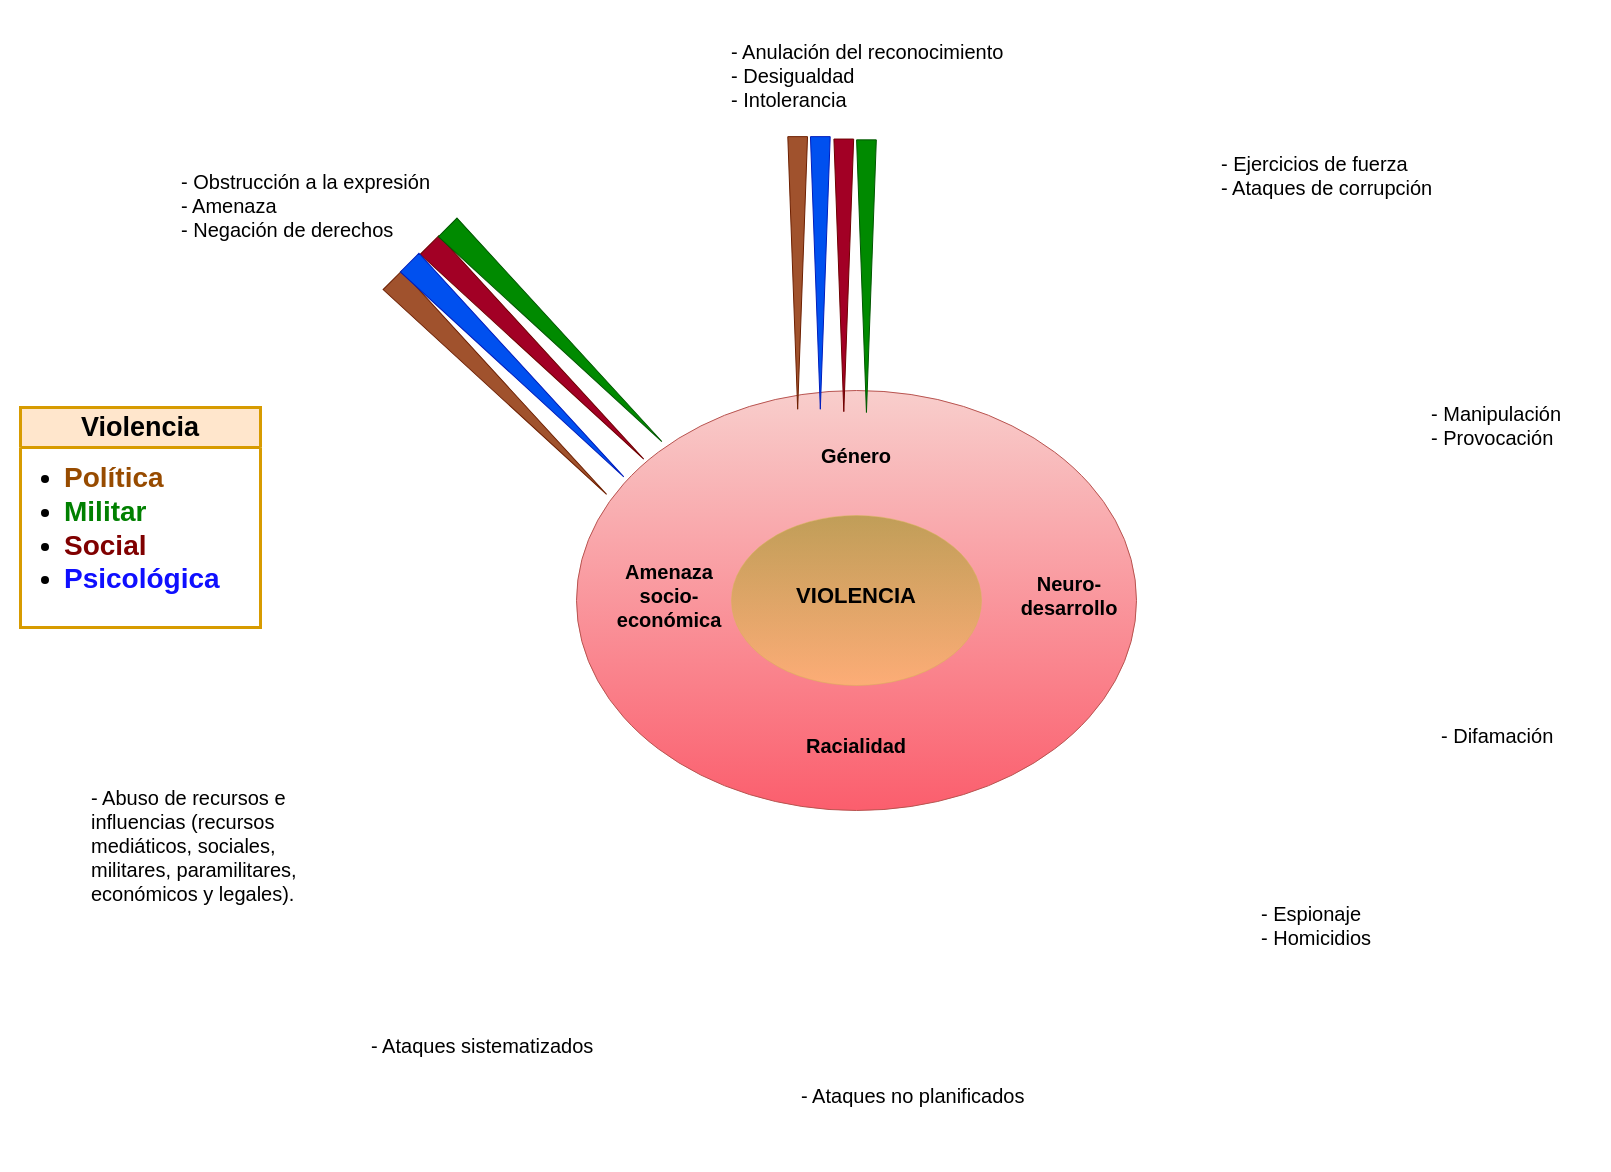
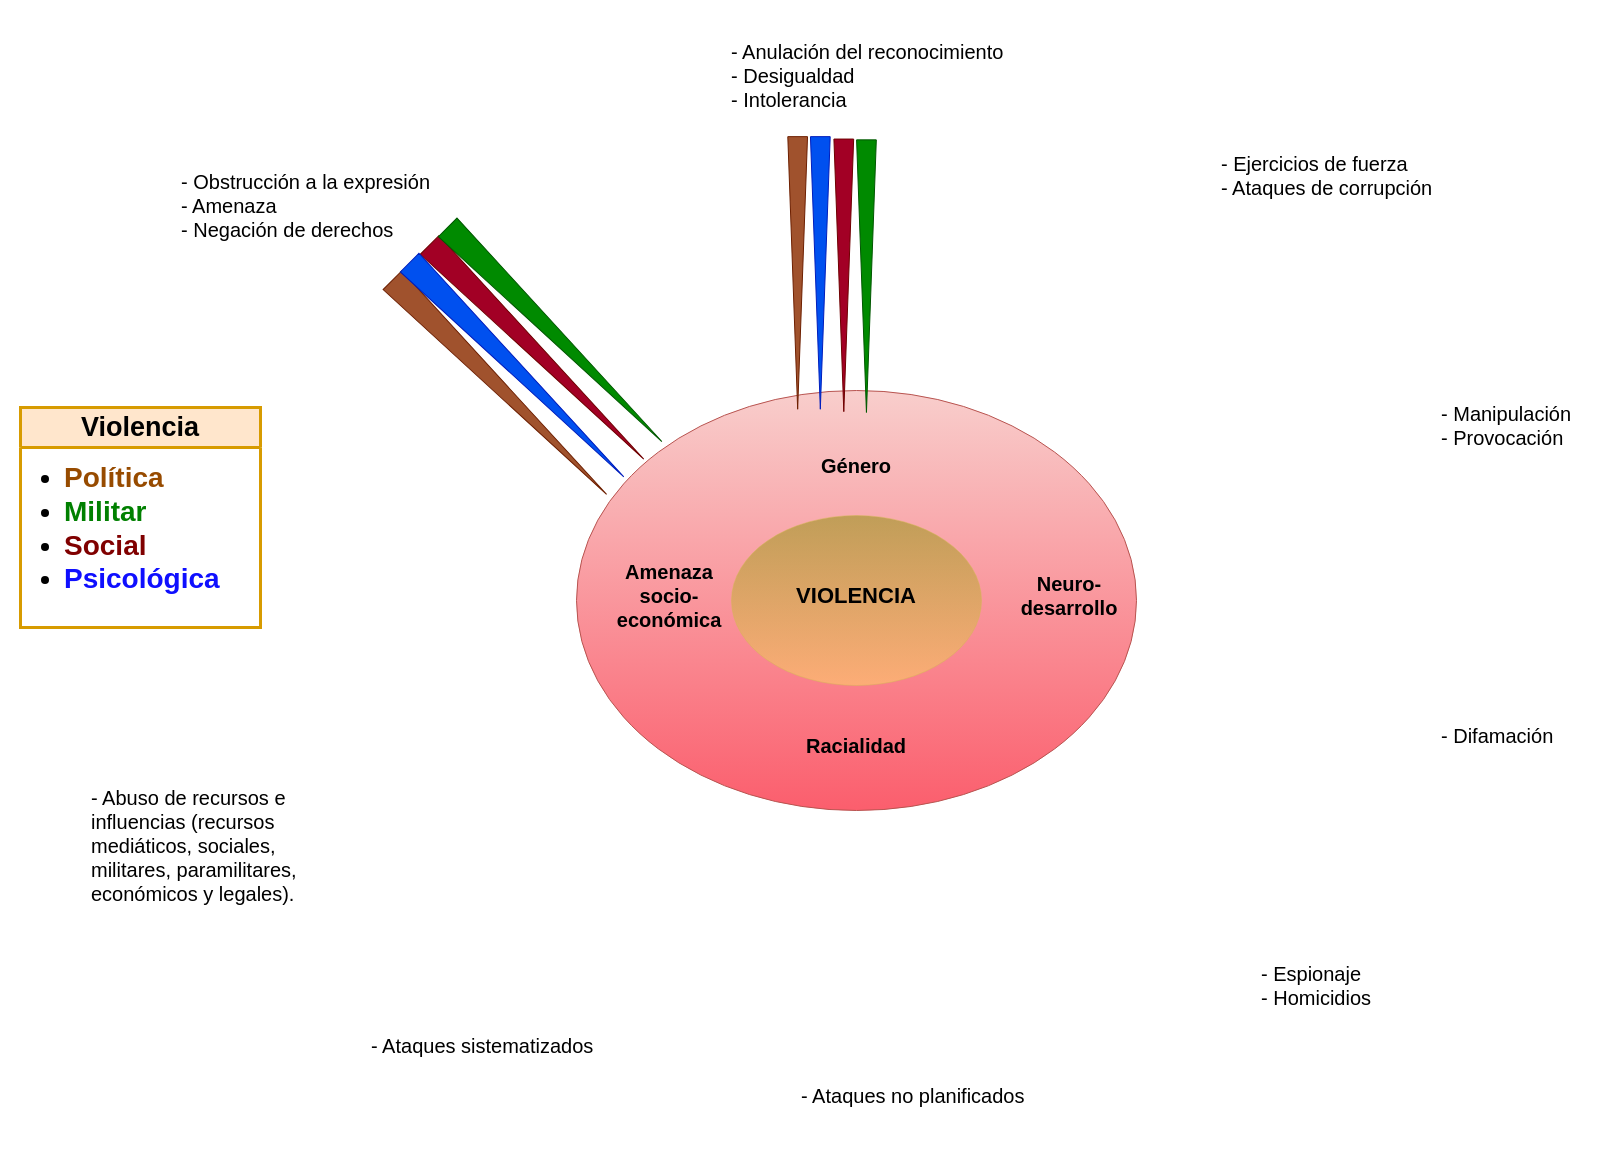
  <mxCell id="0" style=";html=1;" />
  <mxCell id="1" style=";html=1;" parent="0" />
  <mxCell id="2" value="" style="ellipse;whiteSpace=wrap;html=1;fillColor=#f8cecc;strokeColor=#b85450;gradientColor=#fb5e6d;movable=0;resizable=0;rotatable=0;deletable=0;editable=0;locked=1;connectable=0;" vertex="1" parent="1"><mxGeometry x="576" y="390" width="560" height="420" as="geometry" /></mxCell>
  <mxCell id="3" value="" style="group;rotation=90;" vertex="1" connectable="0" parent="1"><mxGeometry x="412.8" y="223.8" width="288.87" height="280" as="geometry" /></mxCell>
  <mxCell id="4" value="" style="triangle;whiteSpace=wrap;html=1;rotation=45;fillColor=#a0522d;fontColor=#ffffff;strokeColor=#6D1F00;" vertex="1" parent="3"><mxGeometry x="-65.227" y="149.877" width="302.872" height="26.325" as="geometry" /></mxCell>
  <mxCell id="5" value="" style="triangle;whiteSpace=wrap;html=1;rotation=45;fillColor=#a20025;fontColor=#ffffff;strokeColor=#6F0000;" vertex="1" parent="3"><mxGeometry x="-28.084" y="114.612" width="302.872" height="26.325" as="geometry" /></mxCell>
  <mxCell id="6" value="" style="triangle;whiteSpace=wrap;html=1;rotation=45;fillColor=#0050ef;fontColor=#ffffff;strokeColor=#001DBC;" vertex="1" parent="3"><mxGeometry x="-48.015" y="132.244" width="302.872" height="26.325" as="geometry" /></mxCell>
  <mxCell id="7" value="" style="triangle;whiteSpace=wrap;html=1;rotation=45;fillColor=#008a00;fontColor=#ffffff;strokeColor=#005700;" vertex="1" parent="3"><mxGeometry x="-9.965" y="96.979" width="302.872" height="26.325" as="geometry" /></mxCell>
  <mxCell id="8" value="" style="group;movable=0;resizable=0;rotatable=0;deletable=0;editable=0;locked=1;connectable=0;" vertex="1" connectable="0" parent="1"><mxGeometry x="639" y="440" width="460" height="320" as="geometry" /></mxCell>
  <mxCell id="9" value="" style="ellipse;whiteSpace=wrap;rounded=0;shadow=0;strokeWidth=1;fillColor=#ffd964;fontSize=24;align=center;strokeColor=#d6b656;opacity=50;fillStyle=auto;html=1;gradientColor=#888f01;gradientDirection=north;movable=1;resizable=1;rotatable=1;deletable=1;editable=1;locked=0;connectable=1;" parent="8" vertex="1"><mxGeometry x="92" y="75" width="250" height="170" as="geometry" /></mxCell>
  <mxCell id="10" value="&lt;font style=&quot;font-size: 22px;&quot;&gt;VIOLENCIA&lt;/font&gt;" style="text;strokeColor=none;align=center;fillColor=none;html=1;verticalAlign=middle;whiteSpace=wrap;rounded=0;fontSize=35;fontStyle=1;movable=1;resizable=1;rotatable=1;deletable=1;editable=1;locked=0;connectable=1;" vertex="1" parent="8"><mxGeometry x="142" y="90" width="150" height="120" as="geometry" /></mxCell>
- <mxCell id="11" value="&lt;font style=&quot;font-size: 20px;&quot;&gt;Género&lt;/font&gt;" style="text;strokeColor=none;align=center;fillColor=none;html=1;verticalAlign=middle;whiteSpace=wrap;rounded=0;fontStyle=1;movable=1;resizable=1;rotatable=1;deletable=1;editable=1;locked=0;connectable=1;" vertex="1" parent="8"><mxGeometry x="187" width="60" height="30" as="geometry" /></mxCell>
+ <mxCell id="11" value="&lt;font style=&quot;font-size: 20px;&quot;&gt;Género&lt;/font&gt;" style="text;strokeColor=none;align=center;fillColor=none;html=1;verticalAlign=middle;whiteSpace=wrap;rounded=0;fontStyle=1;movable=1;resizable=1;rotatable=1;deletable=1;editable=1;locked=0;connectable=1;" vertex="1" parent="8"><mxGeometry x="187" y="10" width="60" height="30" as="geometry" /></mxCell>
  <mxCell id="12" value="&lt;font style=&quot;font-size: 20px;&quot;&gt;Racialidad&lt;/font&gt;" style="text;strokeColor=none;align=center;fillColor=none;html=1;verticalAlign=middle;whiteSpace=wrap;rounded=0;fontStyle=1;movable=1;resizable=1;rotatable=1;deletable=1;editable=1;locked=0;connectable=1;" vertex="1" parent="8"><mxGeometry x="187" y="290" width="60" height="30" as="geometry" /></mxCell>
  <mxCell id="13" value="&lt;font style=&quot;font-size: 20px;&quot;&gt;Neuro-desarrollo&lt;/font&gt;" style="text;strokeColor=none;align=center;fillColor=none;html=1;verticalAlign=middle;whiteSpace=wrap;rounded=0;fontStyle=1;movable=1;resizable=1;rotatable=1;deletable=1;editable=1;locked=0;connectable=1;" vertex="1" parent="8"><mxGeometry x="400" y="140" width="60" height="30" as="geometry" /></mxCell>
  <mxCell id="14" value="&lt;font style=&quot;font-size: 20px;&quot;&gt;Amenaza&lt;br&gt;socio-económica&lt;br&gt;&lt;/font&gt;" style="text;strokeColor=none;align=center;fillColor=none;html=1;verticalAlign=middle;whiteSpace=wrap;rounded=0;fontStyle=1;movable=1;resizable=1;rotatable=1;deletable=1;editable=1;locked=0;connectable=1;" vertex="1" parent="8"><mxGeometry y="120" width="60" height="70" as="geometry" /></mxCell>
  <mxCell id="15" value="&lt;div align=&quot;left&quot;&gt;&lt;font style=&quot;font-size: 20px;&quot;&gt;- Obstrucción a la expresión&lt;/font&gt;&lt;/div&gt;&lt;div align=&quot;left&quot;&gt;&lt;font style=&quot;font-size: 20px;&quot;&gt;- Amenaza&lt;/font&gt;&lt;/div&gt;&lt;div align=&quot;left&quot;&gt;&lt;font style=&quot;font-size: 20px;&quot;&gt;- Negación de derechos&lt;br&gt;&lt;/font&gt;&lt;/div&gt;" style="text;strokeColor=none;align=left;fillColor=none;html=1;verticalAlign=middle;whiteSpace=wrap;rounded=0;fontSize=12;fontFamily=Helvetica;fontColor=default;" vertex="1" parent="1"><mxGeometry x="179" y="150" width="270" height="110" as="geometry" /></mxCell>
  <mxCell id="16" value="&lt;font style=&quot;font-size: 20px;&quot;&gt;- Anulación del reconocimiento&lt;/font&gt;&lt;div align=&quot;left&quot;&gt;&lt;font style=&quot;font-size: 20px;&quot;&gt;- Desigualdad&lt;/font&gt;&lt;/div&gt;&lt;div align=&quot;left&quot;&gt;&lt;font style=&quot;font-size: 20px;&quot;&gt;- Intolerancia&lt;br&gt;&lt;/font&gt;&lt;/div&gt;" style="text;strokeColor=none;align=left;fillColor=none;html=1;verticalAlign=middle;whiteSpace=wrap;rounded=0;fontSize=12;fontFamily=Helvetica;fontColor=default;" vertex="1" parent="1"><mxGeometry x="729" width="280" height="110" as="geometry" y="20" /></mxCell>
  <mxCell id="17" value="&lt;div align=&quot;left&quot;&gt;&lt;font style=&quot;font-size: 20px;&quot;&gt;- Ejercicios de fuerza&lt;/font&gt;&lt;/div&gt;&lt;div align=&quot;left&quot;&gt;&lt;font style=&quot;font-size: 20px;&quot;&gt;- Ataques de corrupción&lt;br&gt;&lt;/font&gt;&lt;/div&gt;" style="text;strokeColor=none;align=left;fillColor=none;html=1;verticalAlign=middle;whiteSpace=wrap;rounded=0;fontSize=12;fontFamily=Helvetica;fontColor=default;" vertex="1" parent="1"><mxGeometry x="1219" y="120" width="270" height="110" as="geometry" /></mxCell>
- <mxCell id="18" value="&lt;div align=&quot;left&quot;&gt;&lt;font style=&quot;font-size: 20px;&quot;&gt;- Manipulación&lt;/font&gt;&lt;/div&gt;&lt;div align=&quot;left&quot;&gt;&lt;font style=&quot;font-size: 20px;&quot;&gt;- Provocación&lt;br&gt;&lt;/font&gt;&lt;/div&gt;" style="text;strokeColor=none;align=left;fillColor=none;html=1;verticalAlign=middle;whiteSpace=wrap;rounded=0;fontSize=12;fontFamily=Helvetica;fontColor=default;" vertex="1" parent="1"><mxGeometry x="1429" y="370" width="160" height="110" as="geometry" /></mxCell>
+ <mxCell id="18" value="&lt;div align=&quot;left&quot;&gt;&lt;font style=&quot;font-size: 20px;&quot;&gt;- Manipulación&lt;/font&gt;&lt;/div&gt;&lt;div align=&quot;left&quot;&gt;&lt;font style=&quot;font-size: 20px;&quot;&gt;- Provocación&lt;br&gt;&lt;/font&gt;&lt;/div&gt;" style="text;strokeColor=none;align=left;fillColor=none;html=1;verticalAlign=middle;whiteSpace=wrap;rounded=0;fontSize=12;fontFamily=Helvetica;fontColor=default;" vertex="1" parent="1"><mxGeometry x="1439" y="370" width="160" height="110" as="geometry" /></mxCell>
  <mxCell id="19" value="&lt;div align=&quot;left&quot;&gt;&lt;font style=&quot;font-size: 20px;&quot;&gt;- Difamación&lt;br&gt;&lt;/font&gt;&lt;/div&gt;" style="text;strokeColor=none;align=left;fillColor=none;html=1;verticalAlign=middle;whiteSpace=wrap;rounded=0;fontSize=12;fontFamily=Helvetica;fontColor=default;" vertex="1" parent="1"><mxGeometry x="1439" y="680" width="150" height="110" as="geometry" /></mxCell>
- <mxCell id="20" value="&lt;div align=&quot;left&quot;&gt;&lt;font style=&quot;font-size: 20px;&quot;&gt;- Espionaje&lt;/font&gt;&lt;/div&gt;&lt;div align=&quot;left&quot;&gt;&lt;font style=&quot;font-size: 20px;&quot;&gt;- Homicidios&lt;br&gt;&lt;/font&gt;&lt;/div&gt;" style="text;strokeColor=none;align=left;fillColor=none;html=1;verticalAlign=middle;whiteSpace=wrap;rounded=0;fontSize=12;fontFamily=Helvetica;fontColor=default;" vertex="1" parent="1"><mxGeometry x="1259" y="870" width="140" height="110" as="geometry" /></mxCell>
+ <mxCell id="20" value="&lt;div align=&quot;left&quot;&gt;&lt;font style=&quot;font-size: 20px;&quot;&gt;- Espionaje&lt;/font&gt;&lt;/div&gt;&lt;div align=&quot;left&quot;&gt;&lt;font style=&quot;font-size: 20px;&quot;&gt;- Homicidios&lt;br&gt;&lt;/font&gt;&lt;/div&gt;" style="text;strokeColor=none;align=left;fillColor=none;html=1;verticalAlign=middle;whiteSpace=wrap;rounded=0;fontSize=12;fontFamily=Helvetica;fontColor=default;" vertex="1" parent="1"><mxGeometry x="1259" y="930" width="140" height="110" as="geometry" /></mxCell>
  <mxCell id="21" value="&lt;div align=&quot;left&quot;&gt;&lt;font style=&quot;font-size: 20px;&quot;&gt;- Ataques no planificados&lt;br&gt;&lt;/font&gt;&lt;/div&gt;" style="text;strokeColor=none;align=left;fillColor=none;html=1;verticalAlign=middle;whiteSpace=wrap;rounded=0;fontSize=12;fontFamily=Helvetica;fontColor=default;" vertex="1" parent="1"><mxGeometry x="799" y="1040" width="230" height="110" as="geometry" /></mxCell>
  <mxCell id="22" value="&lt;div align=&quot;left&quot;&gt;&lt;font style=&quot;font-size: 20px;&quot;&gt;- Ataques sistematizados&lt;br&gt;&lt;/font&gt;&lt;/div&gt;" style="text;strokeColor=none;align=left;fillColor=none;html=1;verticalAlign=middle;whiteSpace=wrap;rounded=0;fontSize=12;fontFamily=Helvetica;fontColor=default;" vertex="1" parent="1"><mxGeometry x="369" y="990" width="240" height="110" as="geometry" /></mxCell>
  <mxCell id="23" value="&lt;div align=&quot;left&quot;&gt;&lt;font style=&quot;font-size: 20px;&quot;&gt;- Abuso de recursos e influencias (recursos mediáticos, sociales, militares, paramilitares, económicos y legales).&lt;br&gt;&lt;/font&gt;&lt;/div&gt;" style="text;strokeColor=none;align=left;fillColor=none;html=1;verticalAlign=middle;whiteSpace=wrap;rounded=0;fontSize=12;fontFamily=Helvetica;fontColor=default;" vertex="1" parent="1"><mxGeometry x="89" y="790" width="230" height="110" as="geometry" /></mxCell>
  <mxCell id="24" value="" style="group;rotation=-225;" vertex="1" connectable="0" parent="1"><mxGeometry x="759" y="223.8" width="260" height="210" as="geometry" /></mxCell>
  <mxCell id="25" value="" style="triangle;whiteSpace=wrap;html=1;rotation=-270;fillColor=#a0522d;fontColor=#ffffff;strokeColor=#6D1F00;" vertex="1" parent="24"><mxGeometry x="-98.129" y="38.769" width="272.603" height="19.744" as="geometry" /></mxCell>
  <mxCell id="26" value="" style="triangle;whiteSpace=wrap;html=1;rotation=-270;fillColor=#a20025;fontColor=#ffffff;strokeColor=#6F0000;" vertex="1" parent="24"><mxGeometry x="-52" y="41.192" width="272.603" height="19.744" as="geometry" /></mxCell>
  <mxCell id="27" value="" style="triangle;whiteSpace=wrap;html=1;rotation=-270;fillColor=#0050ef;fontColor=#ffffff;strokeColor=#001DBC;" vertex="1" parent="24"><mxGeometry x="-75.484" y="38.769" width="272.603" height="19.744" as="geometry" /></mxCell>
  <mxCell id="28" value="" style="triangle;whiteSpace=wrap;html=1;rotation=-270;fillColor=#008a00;fontColor=#ffffff;strokeColor=#005700;" vertex="1" parent="24"><mxGeometry x="-29.355" y="42" width="272.603" height="19.744" as="geometry" /></mxCell>
  <mxCell id="29" value="&lt;font style=&quot;font-size: 27px;&quot;&gt;Violencia&lt;/font&gt;" style="swimlane;whiteSpace=wrap;html=1;strokeColor=#d79b00;fontFamily=Helvetica;fontSize=12;fillColor=#ffe6cc;startSize=40;swimlaneFillColor=none;strokeWidth=3;" vertex="1" parent="1"><mxGeometry x="20" y="407" width="240" height="220" as="geometry" /></mxCell>
  <mxCell id="30" value="&lt;ul style=&quot;font-size: 28px;&quot;&gt;&lt;li&gt;&lt;b&gt;&lt;font style=&quot;font-size: 28px;&quot; color=&quot;#974b00&quot;&gt;Política&lt;/font&gt;&lt;/b&gt;&lt;/li&gt;&lt;li&gt;&lt;b&gt;&lt;font style=&quot;font-size: 28px;&quot; color=&quot;#008000&quot;&gt;Militar&lt;/font&gt;&lt;/b&gt;&lt;/li&gt;&lt;li&gt;&lt;b&gt;&lt;font style=&quot;font-size: 28px;&quot; color=&quot;#800000&quot;&gt;Social&lt;/font&gt;&lt;/b&gt;&lt;/li&gt;&lt;li&gt;&lt;b&gt;&lt;font style=&quot;font-size: 28px;&quot; color=&quot;#0f0fff&quot;&gt;Psicológica&lt;br&gt;&lt;/font&gt;&lt;/b&gt;&lt;/li&gt;&lt;/ul&gt;" style="text;strokeColor=none;align=left;fillColor=none;html=1;verticalAlign=middle;whiteSpace=wrap;rounded=0;fontSize=12;fontFamily=Helvetica;fontColor=default;" vertex="1" parent="29"><mxGeometry x="2" y="61" width="230" height="120" as="geometry" /></mxCell>
